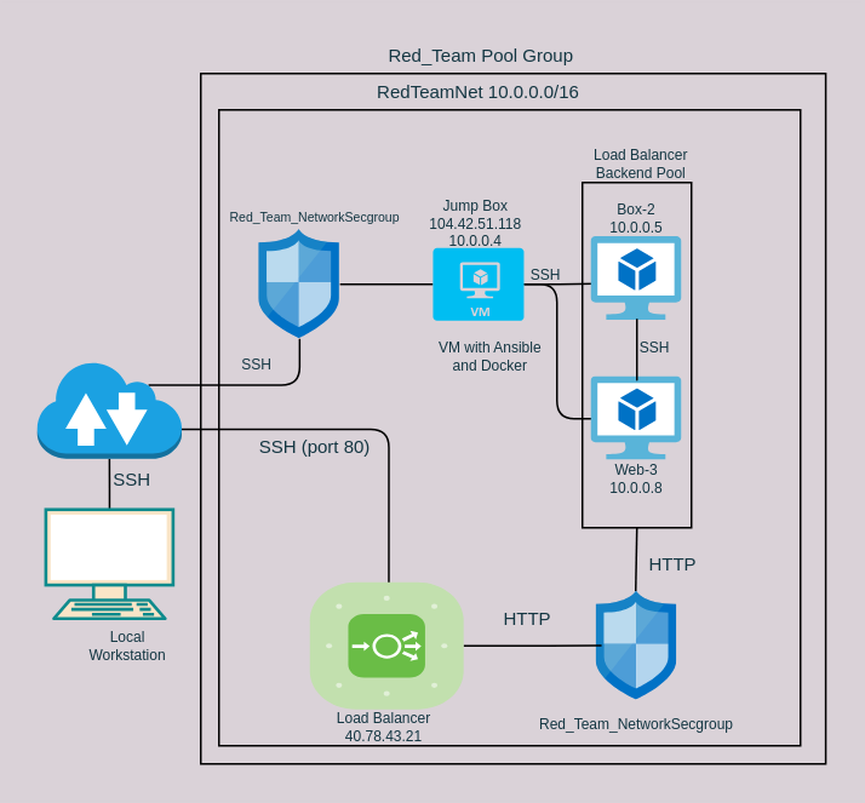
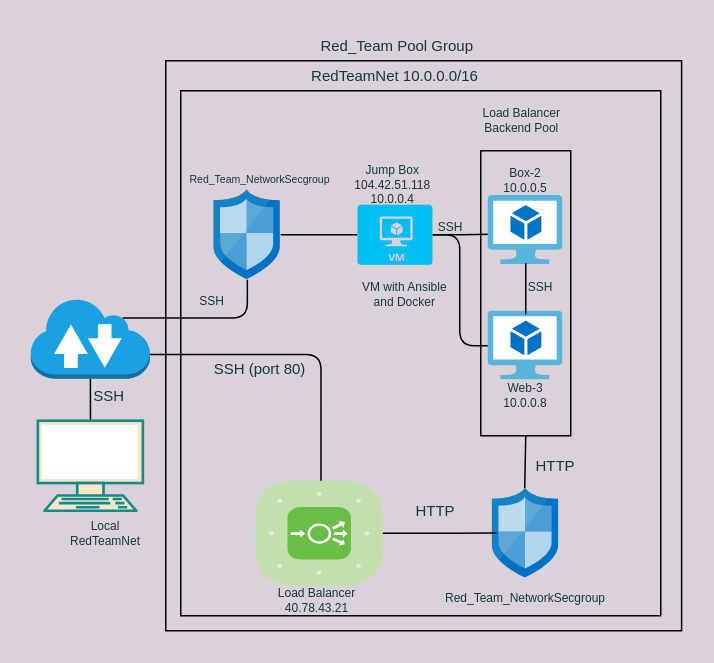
  <mxCell id="0" />
  <mxCell id="1" parent="0" />
  <mxCell id="2" style="edgeStyle=orthogonalEdgeStyle;curved=0;rounded=1;sketch=0;orthogonalLoop=1;jettySize=auto;html=1;exitX=0.5;exitY=1;exitDx=0;exitDy=0;exitPerimeter=0;fillColor=#FAE5C7;fontColor=#143642;verticalAlign=middle;strokeColor=none;" edge="1" parent="1" source="39"><mxGeometry relative="1" as="geometry"><mxPoint x="69.69" y="340" as="targetPoint" /></mxGeometry></mxCell>
  <mxCell id="3" style="edgeStyle=orthogonalEdgeStyle;rounded=1;sketch=0;orthogonalLoop=1;jettySize=auto;html=1;exitX=0.77;exitY=0.25;exitDx=0;exitDy=0;exitPerimeter=0;endArrow=none;endFill=0;strokeColor=#000000;fillColor=#FAE5C7;fontColor=#143642;" edge="1" parent="1" source="5" target="7"><mxGeometry relative="1" as="geometry" /></mxCell>
  <mxCell id="4" style="edgeStyle=orthogonalEdgeStyle;sketch=0;orthogonalLoop=1;jettySize=auto;html=1;exitX=0.5;exitY=1;exitDx=0;exitDy=0;exitPerimeter=0;startArrow=none;startFill=0;endArrow=none;endFill=0;fillColor=#FAE5C7;fontSize=7;fontColor=#143642;" edge="1" parent="1" source="5" target="41"><mxGeometry relative="1" as="geometry" /></mxCell>
  <mxCell id="5" value="" style="outlineConnect=0;dashed=0;verticalLabelPosition=bottom;verticalAlign=top;align=center;html=1;shape=mxgraph.aws3.internet_2;fillColor=#1ba1e2;strokeColor=#006EAF;fontColor=#ffffff;" parent="1" vertex="1"><mxGeometry x="20" y="198" width="79.5" height="54" as="geometry" /></mxCell>
  <mxCell id="6" value="SSH" style="text;html=1;strokeColor=none;fillColor=none;align=center;verticalAlign=middle;whiteSpace=wrap;rounded=0;sketch=0;fontColor=#143642;fontStyle=0;fontSize=10;" vertex="1" parent="1"><mxGeometry x="54.5" y="253" width="35.25" height="20" as="geometry" /></mxCell>
  <mxCell id="7" value="" style="aspect=fixed;html=1;points=[];align=center;image;fontSize=12;image=img/lib/mscae/Network_Security_Groups_Classic.svg;rounded=0;sketch=0;strokeColor=#0F8B8D;strokeWidth=2;fillColor=#FAE5C7;gradientColor=none;" vertex="1" parent="1"><mxGeometry x="142.2" y="126" width="44.4" height="60" as="geometry" /></mxCell>
  <mxCell id="8" value="Red_Team_NetworkSecgroup" style="text;html=1;strokeColor=none;fillColor=none;align=center;verticalAlign=middle;whiteSpace=wrap;rounded=0;sketch=0;fontColor=#143642;fontSize=7;" vertex="1" parent="1"><mxGeometry x="171.7" y="110" width="2.2" height="20" as="geometry" /></mxCell>
  <mxCell id="9" value="SSH (port 80)" style="text;html=1;strokeColor=none;fillColor=none;align=center;verticalAlign=middle;whiteSpace=wrap;rounded=0;sketch=0;fontColor=#143642;fontSize=10;" vertex="1" parent="1"><mxGeometry x="120.6" y="240" width="104.4" height="10" as="geometry" /></mxCell>
  <mxCell id="10" style="edgeStyle=orthogonalEdgeStyle;sketch=0;orthogonalLoop=1;jettySize=auto;html=1;exitX=0;exitY=0.5;exitDx=0;exitDy=0;exitPerimeter=0;endArrow=none;endFill=0;fillColor=#FAE5C7;fontColor=#143642;" edge="1" parent="1" source="13" target="7"><mxGeometry relative="1" as="geometry" /></mxCell>
  <mxCell id="11" style="edgeStyle=elbowEdgeStyle;sketch=0;orthogonalLoop=1;jettySize=auto;html=1;exitX=1;exitY=0.5;exitDx=0;exitDy=0;exitPerimeter=0;entryX=0;entryY=0.5;entryDx=0;entryDy=0;entryPerimeter=0;startArrow=none;startFill=0;endArrow=none;endFill=0;fillColor=#FAE5C7;fontSize=8;fontColor=#143642;" edge="1" parent="1" source="13" target="20"><mxGeometry relative="1" as="geometry" /></mxCell>
  <mxCell id="12" style="edgeStyle=elbowEdgeStyle;sketch=0;orthogonalLoop=1;jettySize=auto;html=1;exitX=1;exitY=0.5;exitDx=0;exitDy=0;exitPerimeter=0;entryX=0.04;entryY=0.557;entryDx=0;entryDy=0;entryPerimeter=0;startArrow=none;startFill=0;endArrow=none;endFill=0;fillColor=#FAE5C7;fontSize=8;fontColor=#143642;" edge="1" parent="1" source="13" target="21"><mxGeometry relative="1" as="geometry" /></mxCell>
  <mxCell id="13" value="" style="verticalLabelPosition=bottom;html=1;verticalAlign=top;align=center;strokeColor=none;fillColor=#00BEF2;shape=mxgraph.azure.virtual_machine;rounded=0;sketch=0;fontColor=#143642;" vertex="1" parent="1"><mxGeometry x="237.8" y="136" width="50" height="40" as="geometry" /></mxCell>
  <mxCell id="14" style="edgeStyle=orthogonalEdgeStyle;rounded=1;sketch=0;orthogonalLoop=1;jettySize=auto;html=1;exitX=1;exitY=0.7;exitDx=0;exitDy=0;exitPerimeter=0;endArrow=none;endFill=0;strokeColor=#000000;fillColor=#FAE5C7;fontColor=#143642;startArrow=none;startFill=0;entryX=0.514;entryY=0.414;entryDx=0;entryDy=0;entryPerimeter=0;" edge="1" parent="1" source="5" target="17"><mxGeometry relative="1" as="geometry"><mxPoint x="109.5" y="233.8" as="sourcePoint" /><mxPoint x="220.034" y="310" as="targetPoint" /></mxGeometry></mxCell>
  <mxCell id="15" value="" style="aspect=fixed;html=1;points=[];align=center;image;fontSize=12;image=img/lib/mscae/Network_Security_Groups_Classic.svg;rounded=0;sketch=0;strokeColor=#0F8B8D;strokeWidth=2;fillColor=#FAE5C7;gradientColor=none;" vertex="1" parent="1"><mxGeometry x="327.8" y="325" width="44.4" height="60" as="geometry" /></mxCell>
  <mxCell id="16" style="edgeStyle=orthogonalEdgeStyle;sketch=0;orthogonalLoop=1;jettySize=auto;html=1;exitX=1;exitY=0.5;exitDx=0;exitDy=0;exitPerimeter=0;entryX=0.062;entryY=0.498;entryDx=0;entryDy=0;entryPerimeter=0;startArrow=none;startFill=0;endArrow=none;endFill=0;fillColor=#FAE5C7;fontColor=#143642;" edge="1" parent="1" source="17" target="15"><mxGeometry relative="1" as="geometry" /></mxCell>
  <mxCell id="17" value="" style="verticalLabelPosition=bottom;html=1;fillColor=#6ABD46;strokeColor=#ffffff;verticalAlign=top;align=center;points=[[0.085,0.085,0],[0.915,0.085,0],[0.915,0.915,0],[0.085,0.915,0],[0.25,0,0],[0.5,0,0],[0.75,0,0],[1,0.25,0],[1,0.5,0],[1,0.75,0],[0.75,1,0],[0.5,1,0],[0.25,1,0],[0,0.75,0],[0,0.5,0],[0,0.25,0]];pointerEvents=1;shape=mxgraph.cisco_safe.compositeIcon;bgIcon=mxgraph.cisco_safe.architecture.generic_appliance;resIcon=mxgraph.cisco_safe.architecture.load_balancer;rounded=0;sketch=0;fontColor=#143642;" vertex="1" parent="1"><mxGeometry x="170" y="320" width="84.6" height="70" as="geometry" /></mxCell>
  <mxCell id="18" value="Jump Box 104.42.51.118&lt;br&gt;10.0.0.4" style="text;html=1;strokeColor=none;fillColor=none;align=center;verticalAlign=middle;whiteSpace=wrap;rounded=0;sketch=0;fontColor=#143642;fontSize=8;" vertex="1" parent="1"><mxGeometry x="242.8" y="110" width="37.2" height="26" as="geometry" /></mxCell>
  <mxCell id="19" value="&lt;font style=&quot;font-size: 10px;&quot;&gt;HTTP&lt;/font&gt;" style="text;html=1;strokeColor=none;fillColor=none;align=center;verticalAlign=middle;whiteSpace=wrap;rounded=0;sketch=0;fontColor=#143642;fontSize=10;" vertex="1" parent="1"><mxGeometry x="270" y="330" width="40" height="20" as="geometry" /></mxCell>
  <mxCell id="20" value="" style="aspect=fixed;html=1;points=[];align=center;image;fontSize=12;image=img/lib/mscae/Virtual_Machine_2.svg;rounded=0;sketch=0;strokeColor=#000000;strokeWidth=3;fillColor=none;gradientColor=none;" vertex="1" parent="1"><mxGeometry x="325" y="207" width="50" height="46" as="geometry" /></mxCell>
  <mxCell id="21" value="" style="aspect=fixed;html=1;points=[];align=center;image;fontSize=12;image=img/lib/mscae/Virtual_Machine_2.svg;rounded=0;sketch=0;strokeColor=#000000;strokeWidth=3;fillColor=none;gradientColor=none;" vertex="1" parent="1"><mxGeometry x="325" y="130" width="50" height="46" as="geometry" /></mxCell>
  <mxCell id="22" value="SSH" style="text;html=1;strokeColor=none;fillColor=none;align=center;verticalAlign=middle;whiteSpace=wrap;rounded=0;sketch=0;fontSize=8;fontColor=#143642;" vertex="1" parent="1"><mxGeometry x="120.6" y="190" width="40" height="20" as="geometry" /></mxCell>
  <mxCell id="23" value="Box-2&lt;br&gt;10.0.0.5" style="text;html=1;strokeColor=none;fillColor=none;align=center;verticalAlign=middle;whiteSpace=wrap;rounded=0;sketch=0;fontSize=8;fontColor=#143642;" vertex="1" parent="1"><mxGeometry x="330" y="110" width="40" height="20" as="geometry" /></mxCell>
  <mxCell id="24" value="Web-3&lt;br&gt;10.0.0.8" style="text;html=1;strokeColor=none;fillColor=none;align=center;verticalAlign=middle;whiteSpace=wrap;rounded=0;sketch=0;fontSize=8;fontColor=#143642;" vertex="1" parent="1"><mxGeometry x="330" y="253" width="40" height="20" as="geometry" /></mxCell>
  <mxCell id="25" value="" style="verticalLabelPosition=bottom;verticalAlign=top;html=1;shape=mxgraph.basic.rect;fillColor2=none;strokeWidth=1;size=20;indent=5;rounded=0;sketch=0;fillColor=none;gradientColor=none;fontSize=8;fontColor=#143642;" vertex="1" parent="1"><mxGeometry x="320" y="100" width="60" height="190" as="geometry" /></mxCell>
  <mxCell id="26" value="Load Balancer 40.78.43.21" style="text;html=1;strokeColor=none;fillColor=none;align=center;verticalAlign=middle;whiteSpace=wrap;rounded=0;sketch=0;fontSize=8;fontColor=#143642;" vertex="1" parent="1"><mxGeometry x="171" y="390" width="80" height="20" as="geometry" /></mxCell>
  <mxCell id="27" value="" style="verticalLabelPosition=bottom;verticalAlign=top;html=1;shape=mxgraph.basic.rect;fillColor2=none;strokeWidth=1;size=20;indent=5;rounded=0;sketch=0;fillColor=none;gradientColor=none;fontSize=8;fontColor=#143642;" vertex="1" parent="1"><mxGeometry x="120" y="60" width="320" height="350" as="geometry" /></mxCell>
- <mxCell id="28" value="Load Balancer Backend Pool" style="text;html=1;strokeColor=none;fillColor=none;align=center;verticalAlign=middle;whiteSpace=wrap;rounded=0;sketch=0;fontSize=8;fontColor=#143642;" vertex="1" parent="1"><mxGeometry x="320" y="80" width="65" height="20" as="geometry" /></mxCell>
+ <mxCell id="28" value="Load Balancer Backend Pool" style="text;html=1;strokeColor=none;fillColor=none;align=center;verticalAlign=middle;whiteSpace=wrap;rounded=0;sketch=0;fontSize=8;fontColor=#143642;" vertex="1" parent="1"><mxGeometry x="315" y="70" width="65" height="20" as="geometry" /></mxCell>
  <mxCell id="29" value="SSH" style="text;html=1;strokeColor=none;fillColor=none;align=center;verticalAlign=middle;whiteSpace=wrap;rounded=0;sketch=0;fontSize=8;fontColor=#143642;" vertex="1" parent="1"><mxGeometry x="285" y="146" width="30" height="10" as="geometry" /></mxCell>
  <mxCell id="30" value="Red_Team_NetworkSecgroup" style="text;html=1;strokeColor=none;fillColor=none;align=center;verticalAlign=middle;whiteSpace=wrap;rounded=0;sketch=0;fontColor=#143642;fontSize=8;" vertex="1" parent="1"><mxGeometry x="320" y="385" width="60" height="25" as="geometry" /></mxCell>
  <mxCell id="31" value="" style="endArrow=none;html=1;fillColor=#FAE5C7;fontSize=8;fontColor=#143642;" edge="1" parent="1" source="20"><mxGeometry width="50" height="50" relative="1" as="geometry"><mxPoint x="300" y="225" as="sourcePoint" /><mxPoint x="350" y="175" as="targetPoint" /><Array as="points"><mxPoint x="350" y="210" /></Array></mxGeometry></mxCell>
  <mxCell id="32" value="SSH" style="text;html=1;strokeColor=none;fillColor=none;align=center;verticalAlign=middle;whiteSpace=wrap;rounded=0;sketch=0;fontSize=8;fontColor=#143642;" vertex="1" parent="1"><mxGeometry x="345" y="186" width="30" height="10" as="geometry" /></mxCell>
  <mxCell id="33" value="" style="endArrow=none;html=1;fillColor=#FAE5C7;fontSize=8;fontColor=#143642;exitX=0.485;exitY=-0.003;exitDx=0;exitDy=0;exitPerimeter=0;" edge="1" parent="1" source="15"><mxGeometry width="50" height="50" relative="1" as="geometry"><mxPoint x="300" y="340" as="sourcePoint" /><mxPoint x="350" y="290" as="targetPoint" /></mxGeometry></mxCell>
  <mxCell id="34" value="VM with Ansible and Docker" style="text;html=1;strokeColor=none;fillColor=none;align=center;verticalAlign=middle;whiteSpace=wrap;rounded=0;sketch=0;fontSize=8;fontColor=#143642;" vertex="1" parent="1"><mxGeometry x="237.8" y="186" width="62.8" height="20" as="geometry" /></mxCell>
  <mxCell id="35" value="" style="verticalLabelPosition=bottom;verticalAlign=top;html=1;shape=mxgraph.basic.rect;fillColor2=none;strokeWidth=1;size=20;indent=5;rounded=0;sketch=0;fillColor=none;gradientColor=none;fontSize=8;fontColor=#143642;" vertex="1" parent="1"><mxGeometry x="110" y="40" width="343.9" height="380" as="geometry" /></mxCell>
  <mxCell id="36" value="Red_Team Pool Group" style="text;html=1;strokeColor=none;fillColor=none;align=center;verticalAlign=middle;whiteSpace=wrap;rounded=0;sketch=0;fontSize=10;fontColor=#143642;" vertex="1" parent="1"><mxGeometry x="194.83" y="20" width="138.75" height="20" as="geometry" /></mxCell>
  <mxCell id="37" value="&lt;font style=&quot;font-size: 10px;&quot;&gt;HTTP&lt;/font&gt;" style="text;html=1;strokeColor=none;fillColor=none;align=center;verticalAlign=middle;whiteSpace=wrap;rounded=0;sketch=0;fontColor=#143642;fontSize=10;" vertex="1" parent="1"><mxGeometry x="350" y="305" width="40" height="10" as="geometry" /></mxCell>
  <mxCell id="38" value="RedTeamNet 10.0.0.0/16" style="text;html=1;strokeColor=none;fillColor=none;align=center;verticalAlign=middle;whiteSpace=wrap;rounded=0;sketch=0;fontSize=10;fontColor=#143642;" vertex="1" parent="1"><mxGeometry x="192.8" y="40" width="140" height="20" as="geometry" /></mxCell>
- <mxCell id="39" value="Local Workstation" style="text;html=1;strokeColor=none;fillColor=none;align=center;verticalAlign=middle;whiteSpace=wrap;rounded=0;sketch=0;fontSize=8;fontColor=#143642;" vertex="1" parent="1"><mxGeometry x="49.75" y="345" width="40" height="20" as="geometry" /></mxCell>
+ <mxCell id="39" value="Local RedTeamNet" style="text;html=1;strokeColor=none;fillColor=none;align=center;verticalAlign=middle;whiteSpace=wrap;rounded=0;sketch=0;fontSize=8;fontColor=#143642;" vertex="1" parent="1"><mxGeometry x="49.75" y="345" width="40" height="20" as="geometry" /></mxCell>
  <mxCell id="40" style="edgeStyle=orthogonalEdgeStyle;curved=0;rounded=1;sketch=0;orthogonalLoop=1;jettySize=auto;html=1;exitX=0.5;exitY=1;exitDx=0;exitDy=0;exitPerimeter=0;fillColor=#FAE5C7;fontColor=#143642;verticalAlign=middle;strokeColor=none;" edge="1" parent="1" source="41" target="39"><mxGeometry relative="1" as="geometry"><mxPoint x="69.69" y="340" as="targetPoint" /><mxPoint x="69.75" y="250" as="sourcePoint" /></mxGeometry></mxCell>
  <mxCell id="41" value="" style="fontColor=#143642;verticalAlign=top;verticalLabelPosition=bottom;labelPosition=center;align=center;html=1;outlineConnect=0;fillColor=#FAE5C7;strokeColor=#0F8B8D;gradientDirection=north;strokeWidth=2;shape=mxgraph.networks.terminal;" parent="1" vertex="1"><mxGeometry x="24.75" y="280" width="70" height="60" as="geometry" /></mxCell>
